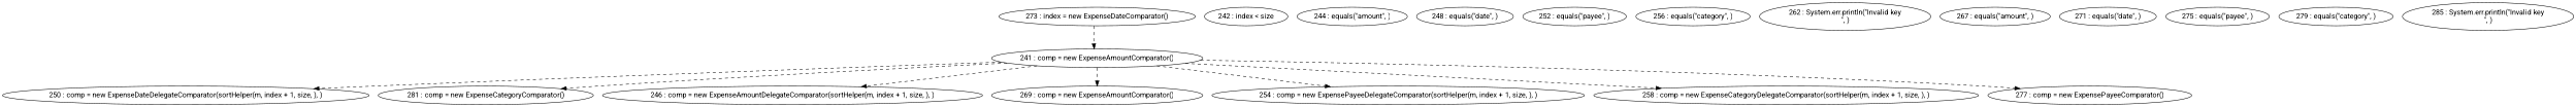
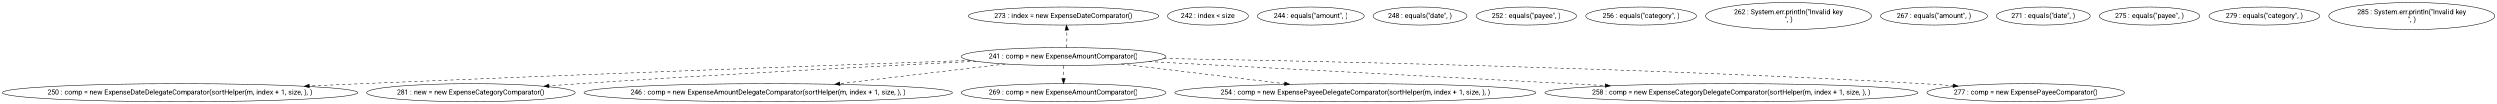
  digraph {
    fontname=Roboto
    node [fontname=Roboto]
    edge [fontname=Roboto style=dashed]
    n1 [label="273 : index = new ExpenseDateComparator()"]
    "241 : comp = new ExpenseAmountComparator()"
    "250 : comp = new ExpenseDateDelegateComparator(sortHelper(m, index + 1, size, ), )"
-   "281 : comp = new ExpenseCategoryComparator()"
+   "281 : comp = new ExpenseCategoryComparator()" [label="281 : new = new ExpenseCategoryComparator()"]
    "246 : comp = new ExpenseAmountDelegateComparator(sortHelper(m, index + 1, size, ), )"
    "269 : comp = new ExpenseAmountComparator()"
    "254 : comp = new ExpensePayeeDelegateComparator(sortHelper(m, index + 1, size, ), )"
    "258 : comp = new ExpenseCategoryDelegateComparator(sortHelper(m, index + 1, size, ), )"
    "277 : comp = new ExpensePayeeComparator()"
    "242 : index < size"
    "244 : equals(\"amount\", )"
    "248 : equals(\"date\", )"
    "252 : equals(\"payee\", )"
    "256 : equals(\"category\", )"
    "262 : System.err.println(\"Invalid key\n\", )"
    "267 : equals(\"amount\", )"
    "271 : equals(\"date\", )"
    "275 : equals(\"payee\", )"
    "279 : equals(\"category\", )"
    "285 : System.err.println(\"Invalid key\n\", )"
-   n1 -> "241 : comp = new ExpenseAmountComparator()"
+   "241 : comp = new ExpenseAmountComparator()" -> n1
    "241 : comp = new ExpenseAmountComparator()" -> "250 : comp = new ExpenseDateDelegateComparator(sortHelper(m, index + 1, size, ), )"
    "241 : comp = new ExpenseAmountComparator()" -> "281 : comp = new ExpenseCategoryComparator()"
    "241 : comp = new ExpenseAmountComparator()" -> "246 : comp = new ExpenseAmountDelegateComparator(sortHelper(m, index + 1, size, ), )"
    "241 : comp = new ExpenseAmountComparator()" -> "269 : comp = new ExpenseAmountComparator()"
    "241 : comp = new ExpenseAmountComparator()" -> "254 : comp = new ExpensePayeeDelegateComparator(sortHelper(m, index + 1, size, ), )"
    "241 : comp = new ExpenseAmountComparator()" -> "258 : comp = new ExpenseCategoryDelegateComparator(sortHelper(m, index + 1, size, ), )"
    "241 : comp = new ExpenseAmountComparator()" -> "277 : comp = new ExpensePayeeComparator()"
  }
